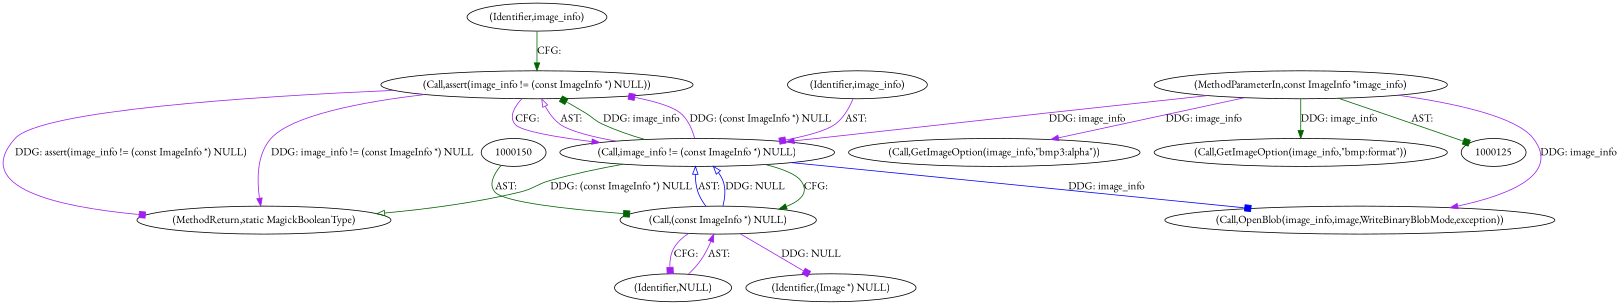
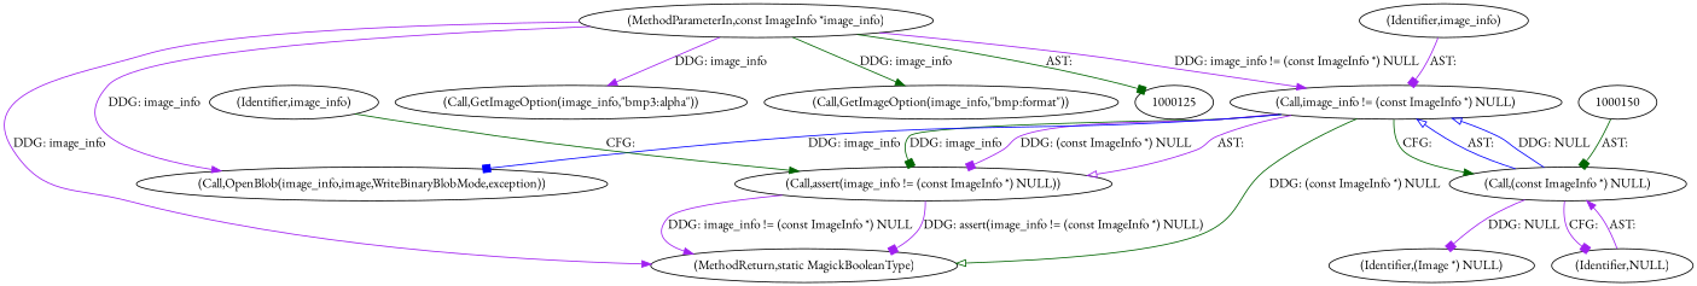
  digraph {
    fontname="EB Garamond"
    node [fontname="EB Garamond"]
    edge [arrowhead=normal color=purple fontname="EB Garamond"]
    n1 [label="(Call,assert(image_info != (const ImageInfo *) NULL))"]
    n2 [label="(Call,image_info != (const ImageInfo *) NULL)"]
    n3 [label="(MethodReturn,static MagickBooleanType)"]
    n4 [label="(Call,(const ImageInfo *) NULL)"]
    n5 [label="(Call,OpenBlob(image_info,image,WriteBinaryBlobMode,exception))"]
    n6 [label="(Identifier,NULL)"]
    n7 [label="(Identifier,(Image *) NULL)"]
    n8 [label="(MethodParameterIn,const ImageInfo *image_info)"]
    n9 [label="(Call,GetImageOption(image_info,\"bmp3:alpha\"))"]
    n10 [label="(Call,GetImageOption(image_info,\"bmp:format\"))"]
    1000125
    n12 [label="(Identifier,image_info)"]
    n13 [label="(Identifier,image_info)"]
    1000150
-   n1 -> n2 [label="CFG: "]
    n1 -> n3 [arrowhead=box label="DDG: assert(image_info != (const ImageInfo *) NULL)"]
    n1 -> n3 [label="DDG: image_info != (const ImageInfo *) NULL"]
    n2 -> n1 [arrowhead=onormal label="AST: "]
    n2 -> n1 [arrowhead=box color=darkgreen label="DDG: image_info"]
    n2 -> n1 [arrowhead=box label="DDG: (const ImageInfo *) NULL"]
    n2 -> n3 [arrowhead=onormal color=darkgreen label="DDG: (const ImageInfo *) NULL"]
    n2 -> n4 [color=darkgreen label="CFG: "]
    n2 -> n5 [arrowhead=box color=blue label="DDG: image_info"]
    n4 -> n2 [arrowhead=onormal color=blue label="AST: "]
    n4 -> n2 [arrowhead=onormal color=blue label="DDG: NULL"]
    n4 -> n6 [arrowhead=box label="CFG: "]
    n4 -> n7 [arrowhead=box label="DDG: NULL"]
    n6 -> n4 [label="AST: "]
-   n8 -> n2 [label="DDG: image_info"]
+   n8 -> n2 [label="DDG: image_info != (const ImageInfo *) NULL"]
+   n8 -> n3 [label="DDG: image_info"]
    n8 -> n5 [label="DDG: image_info"]
    n8 -> n9 [label="DDG: image_info"]
    n8 -> n10 [color=darkgreen label="DDG: image_info"]
    n8 -> 1000125 [arrowhead=box color=darkgreen label="AST: "]
    n12 -> n1 [color=darkgreen label="CFG: "]
    n13 -> n2 [arrowhead=box label="AST: "]
    1000150 -> n4 [arrowhead=box color=darkgreen label="AST: "]
  }
